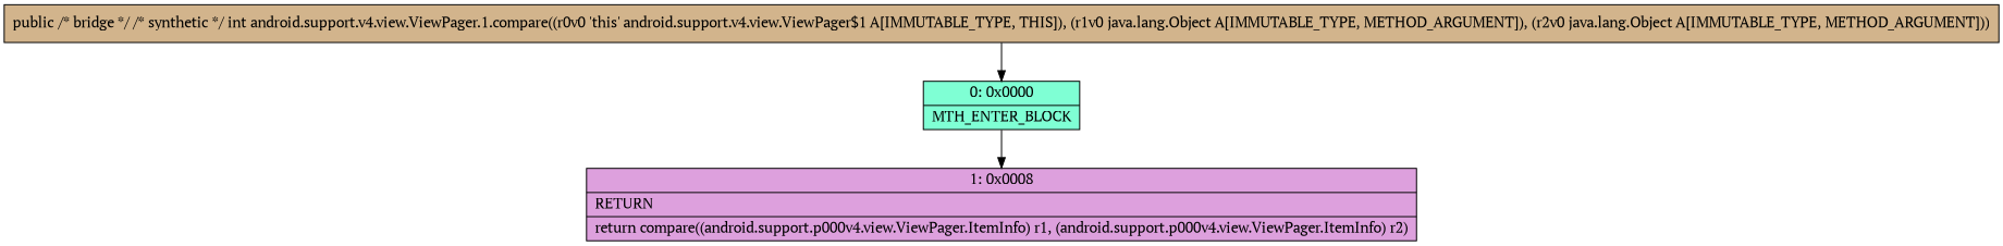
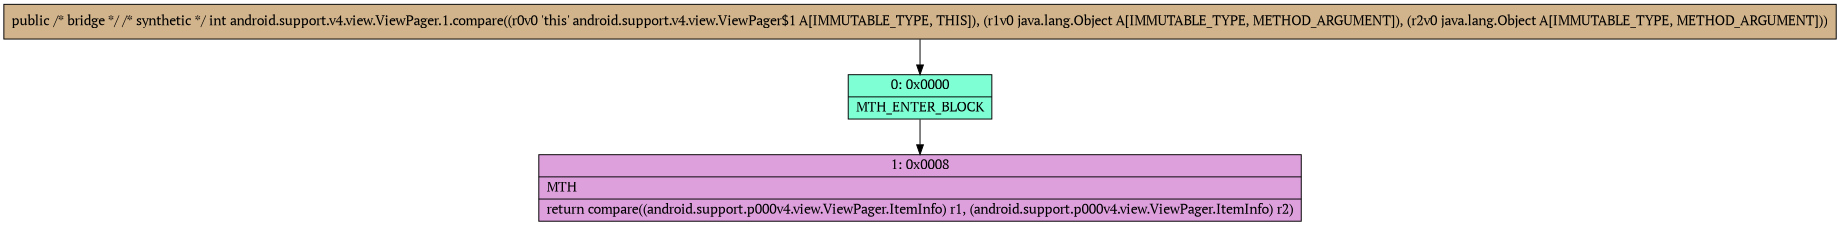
  digraph {
    fontname="PT Serif"
    node [shape=record style=filled fontname="PT Serif"]
    edge [fontname="PT Serif"]
    n1 [label="{0\:\ 0x0000|MTH_ENTER_BLOCK\l}" fillcolor=aquamarine]
-   n2 [label="{1\:\ 0x0008|RETURN\l|return compare((android.support.p000v4.view.ViewPager.ItemInfo) r1, (android.support.p000v4.view.ViewPager.ItemInfo) r2)\l}" fillcolor=plum]
+   n2 [label="{1\:\ 0x0008|MTH\l|return compare((android.support.p000v4.view.ViewPager.ItemInfo) r1, (android.support.p000v4.view.ViewPager.ItemInfo) r2)\l}" fillcolor=plum]
    n3 [label="{public \/* bridge *\/ \/* synthetic *\/ int android.support.v4.view.ViewPager.1.compare((r0v0 'this' android.support.v4.view.ViewPager$1 A[IMMUTABLE_TYPE, THIS]), (r1v0 java.lang.Object A[IMMUTABLE_TYPE, METHOD_ARGUMENT]), (r2v0 java.lang.Object A[IMMUTABLE_TYPE, METHOD_ARGUMENT])) }" fillcolor=tan]
    n1 -> n2
    n3 -> n1
  }
